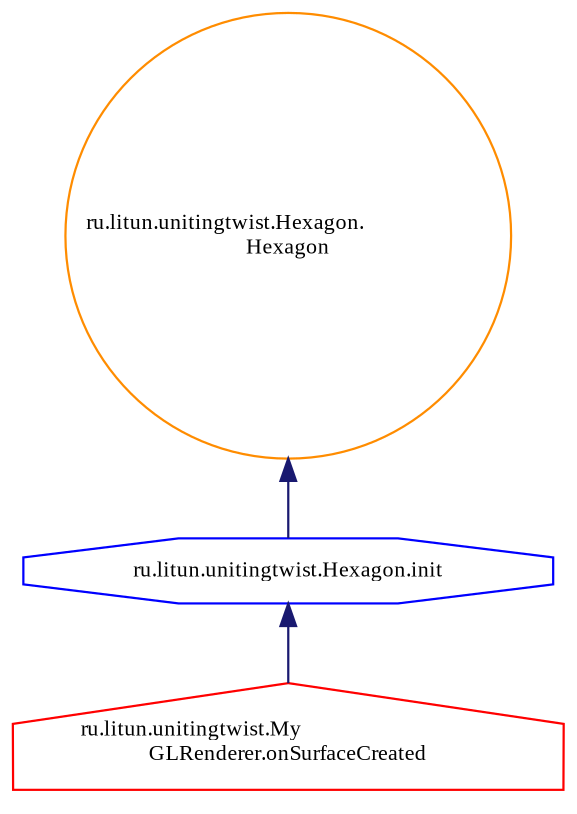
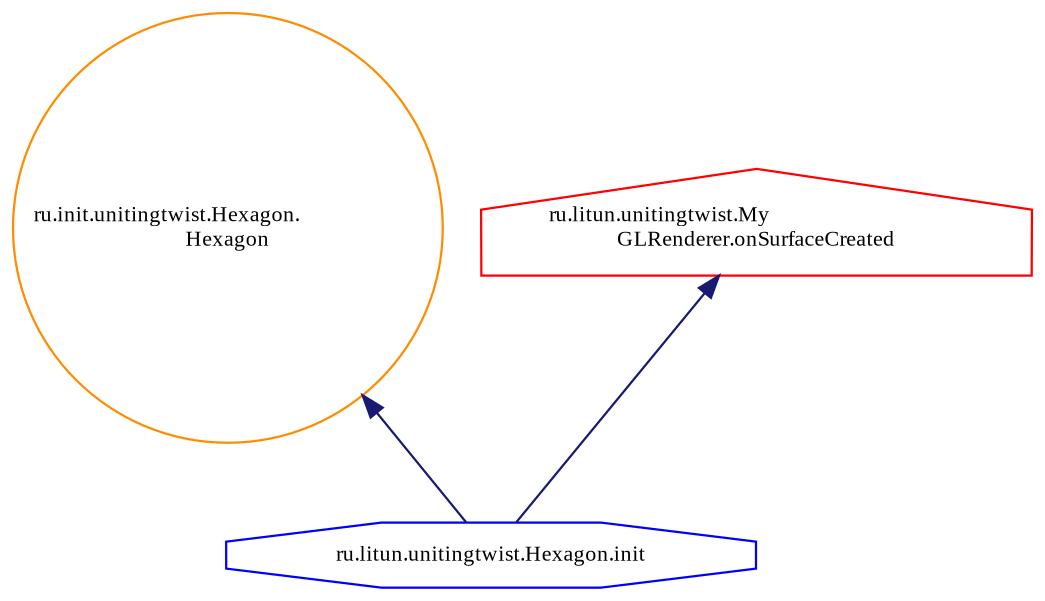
  digraph {
    fontname="Liberation Serif"
    rankdir=TB
    node [fillcolor=white fontname="Liberation Serif" fontsize=10 style=filled]
    edge [color=midnightblue dir=back fontname="Liberation Serif" fontsize=10 labelfontname=Helvetica labelfontsize=10 style=solid]
-   n1 [color=darkorange height=0.2 label="ru.litun.unitingtwist.Hexagon.\lHexagon" shape=circle width=0.4]
+   n1 [color=darkorange height=0.2 label="ru.init.unitingtwist.Hexagon.\lHexagon" shape=circle width=0.4]
    n2 [color=blue height=0.2 label="ru.litun.unitingtwist.Hexagon.init" shape=octagon width=0.4]
    n3 [color=red height=0.2 label="ru.litun.unitingtwist.My\lGLRenderer.onSurfaceCreated" shape=house width=0.4]
    n1 -> n2
-   n2 -> n3
+   n3 -> n2
  }
